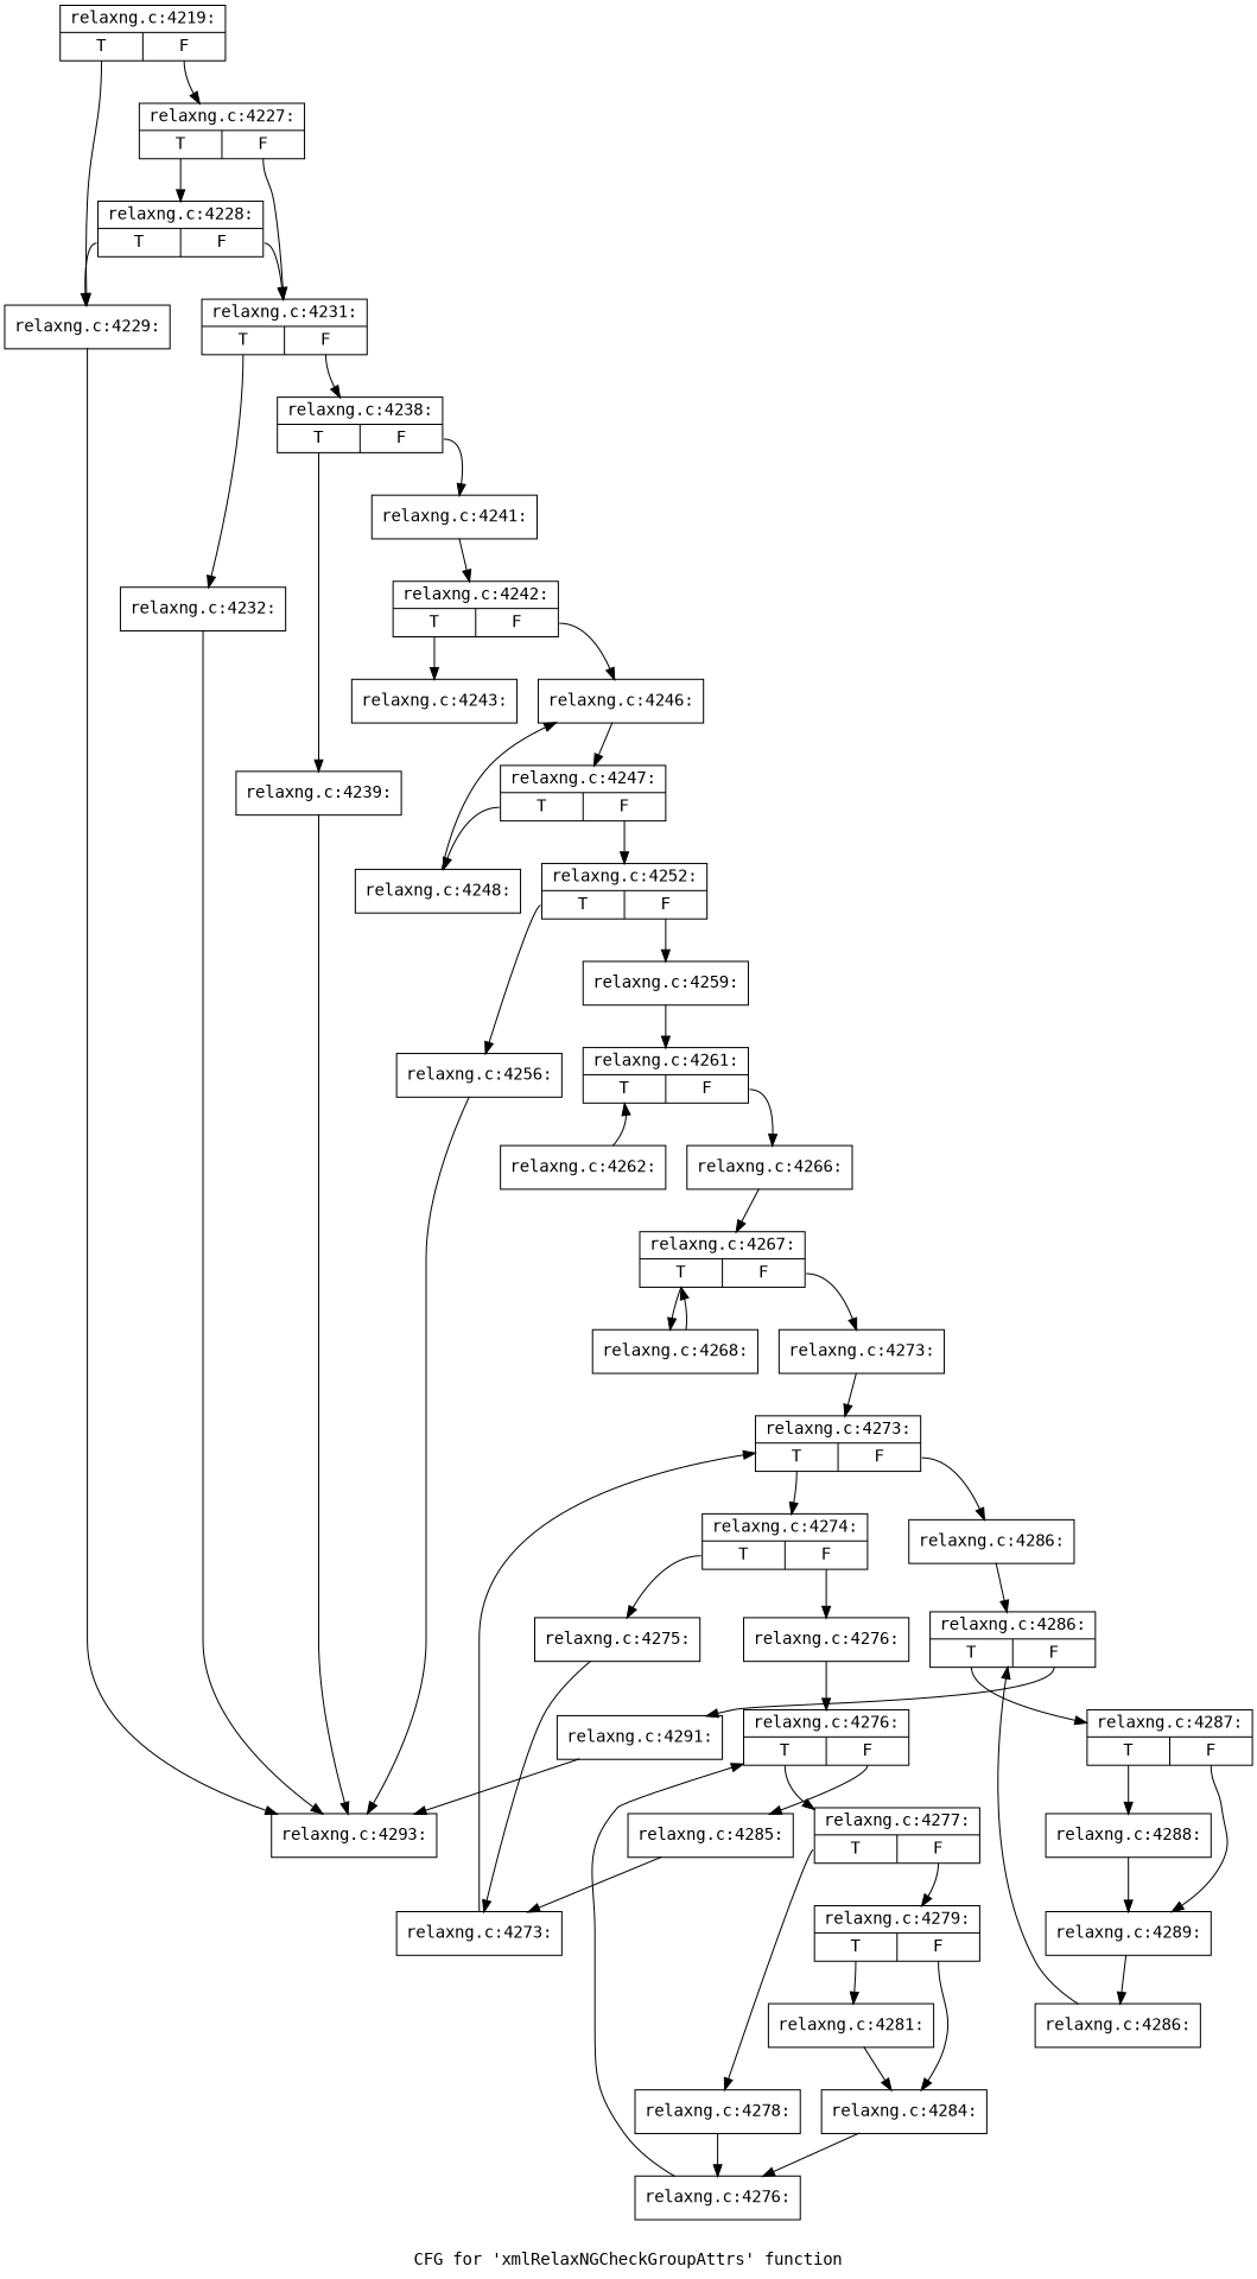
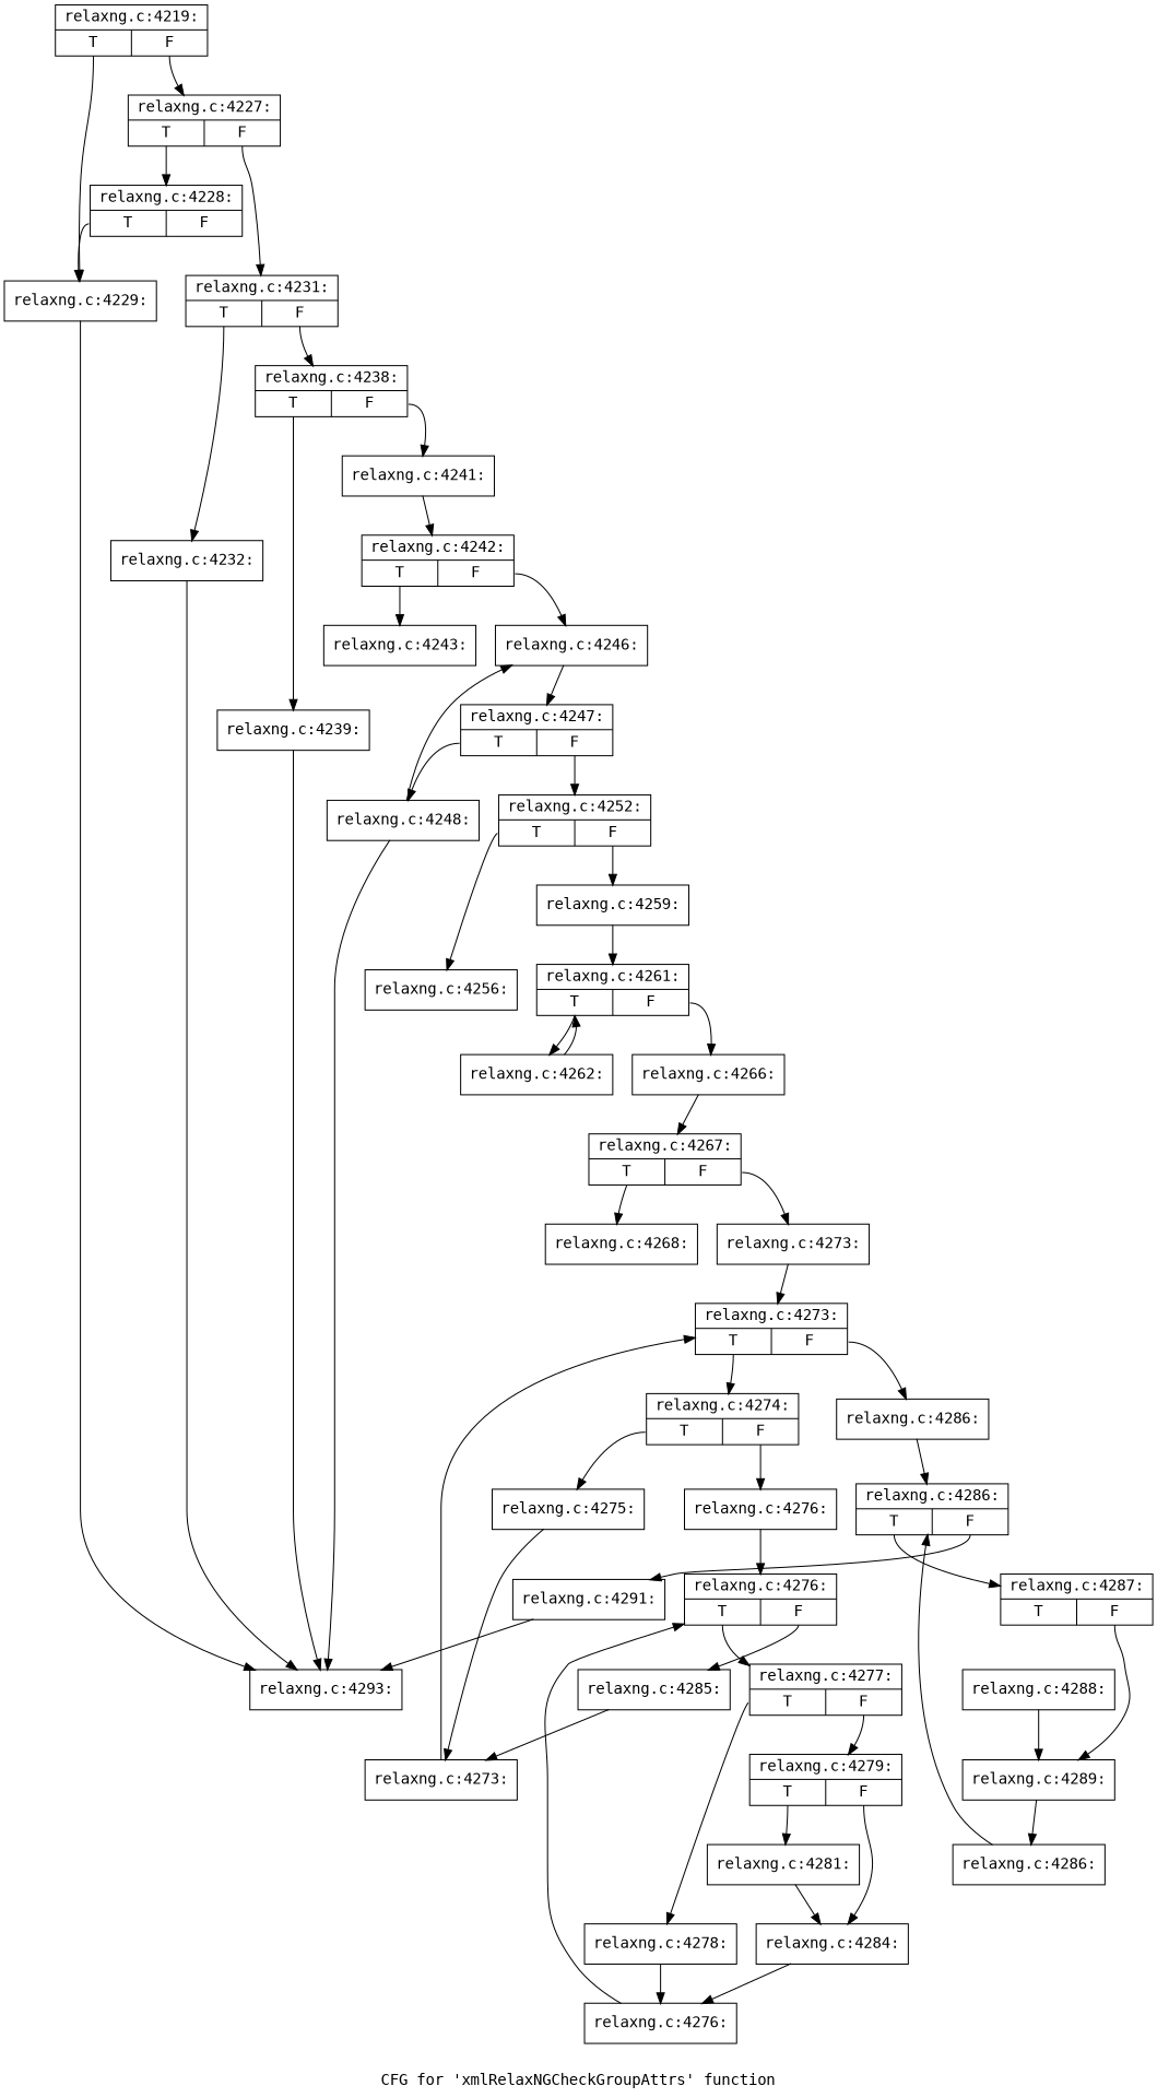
  digraph {
    fontname="DejaVu Sans Mono"
    label="CFG for 'xmlRelaxNGCheckGroupAttrs' function"
    node [fontname="DejaVu Sans Mono" shape=record]
    edge [fontname="DejaVu Sans Mono"]
    n1 [label="{relaxng.c:4219:|{<s0>T|<s1>F}}"]
    n2 [label="{relaxng.c:4229:}"]
    n3 [label="{relaxng.c:4227:|{<s0>T|<s1>F}}"]
    n4 [label="{relaxng.c:4293:}"]
    n5 [label="{relaxng.c:4228:|{<s0>T|<s1>F}}"]
    n6 [label="{relaxng.c:4231:|{<s0>T|<s1>F}}"]
    n7 [label="{relaxng.c:4232:}"]
    n8 [label="{relaxng.c:4238:|{<s0>T|<s1>F}}"]
    n9 [label="{relaxng.c:4239:}"]
    n10 [label="{relaxng.c:4241:}"]
    n11 [label="{relaxng.c:4242:|{<s0>T|<s1>F}}"]
    n12 [label="{relaxng.c:4243:}"]
    n13 [label="{relaxng.c:4246:}"]
    n14 [label="{relaxng.c:4247:|{<s0>T|<s1>F}}"]
    n15 [label="{relaxng.c:4248:}"]
    n16 [label="{relaxng.c:4252:|{<s0>T|<s1>F}}"]
    n17 [label="{relaxng.c:4256:}"]
    n18 [label="{relaxng.c:4259:}"]
    n19 [label="{relaxng.c:4261:|{<s0>T|<s1>F}}"]
    n20 [label="{relaxng.c:4262:}"]
    n21 [label="{relaxng.c:4266:}"]
    n22 [label="{relaxng.c:4267:|{<s0>T|<s1>F}}"]
    n23 [label="{relaxng.c:4268:}"]
    n24 [label="{relaxng.c:4273:}"]
    n25 [label="{relaxng.c:4273:|{<s0>T|<s1>F}}"]
    n26 [label="{relaxng.c:4274:|{<s0>T|<s1>F}}"]
    n27 [label="{relaxng.c:4286:}"]
    n28 [label="{relaxng.c:4275:}"]
    n29 [label="{relaxng.c:4276:}"]
    n30 [label="{relaxng.c:4286:|{<s0>T|<s1>F}}"]
    n31 [label="{relaxng.c:4273:}"]
    n32 [label="{relaxng.c:4276:|{<s0>T|<s1>F}}"]
    n33 [label="{relaxng.c:4287:|{<s0>T|<s1>F}}"]
    n34 [label="{relaxng.c:4291:}"]
    n35 [label="{relaxng.c:4277:|{<s0>T|<s1>F}}"]
    n36 [label="{relaxng.c:4285:}"]
    n37 [label="{relaxng.c:4278:}"]
    n38 [label="{relaxng.c:4279:|{<s0>T|<s1>F}}"]
    n39 [label="{relaxng.c:4276:}"]
    n40 [label="{relaxng.c:4281:}"]
    n41 [label="{relaxng.c:4284:}"]
    n42 [label="{relaxng.c:4288:}"]
    n43 [label="{relaxng.c:4289:}"]
    n44 [label="{relaxng.c:4286:}"]
    n1 -> n2 [tailport=s0]
    n1 -> n3 [tailport=s1]
    n2 -> n4
    n3 -> n5 [tailport=s0]
    n3 -> n6 [tailport=s1]
    n5 -> n2 [tailport=s0]
-   n5 -> n6 [tailport=s1]
    n6 -> n7 [tailport=s0]
    n6 -> n8 [tailport=s1]
    n7 -> n4
    n8 -> n9 [tailport=s0]
    n8 -> n10 [tailport=s1]
    n9 -> n4
    n10 -> n11
    n11 -> n12 [tailport=s0]
    n11 -> n13 [tailport=s1]
    n13 -> n14
    n14 -> n15 [tailport=s0]
    n14 -> n16 [tailport=s1]
    n15 -> n13
    n16 -> n17 [tailport=s0]
    n16 -> n18 [tailport=s1]
-   n17 -> n4
+   n15 -> n4
    n18 -> n19
+   n19 -> n20 [tailport=s0]
    n19 -> n21 [tailport=s1]
    n20 -> n19
    n21 -> n22
    n22 -> n23 [tailport=s0]
    n22 -> n24 [tailport=s1]
-   n23 -> n22
    n24 -> n25
    n25 -> n26 [tailport=s0]
    n25 -> n27 [tailport=s1]
    n26 -> n28 [tailport=s0]
    n26 -> n29 [tailport=s1]
    n27 -> n30
    n28 -> n31
    n29 -> n32
    n30 -> n33 [tailport=s0]
    n30 -> n34 [tailport=s1]
    n31 -> n25
    n32 -> n35 [tailport=s0]
    n32 -> n36 [tailport=s1]
-   n33 -> n42 [tailport=s0]
    n33 -> n43 [tailport=s1]
    n34 -> n4
    n35 -> n37 [tailport=s0]
    n35 -> n38 [tailport=s1]
    n36 -> n31
    n37 -> n39
    n38 -> n40 [tailport=s0]
    n38 -> n41 [tailport=s1]
    n39 -> n32
    n40 -> n41
    n41 -> n39
    n42 -> n43
    n43 -> n44
    n44 -> n30
  }
